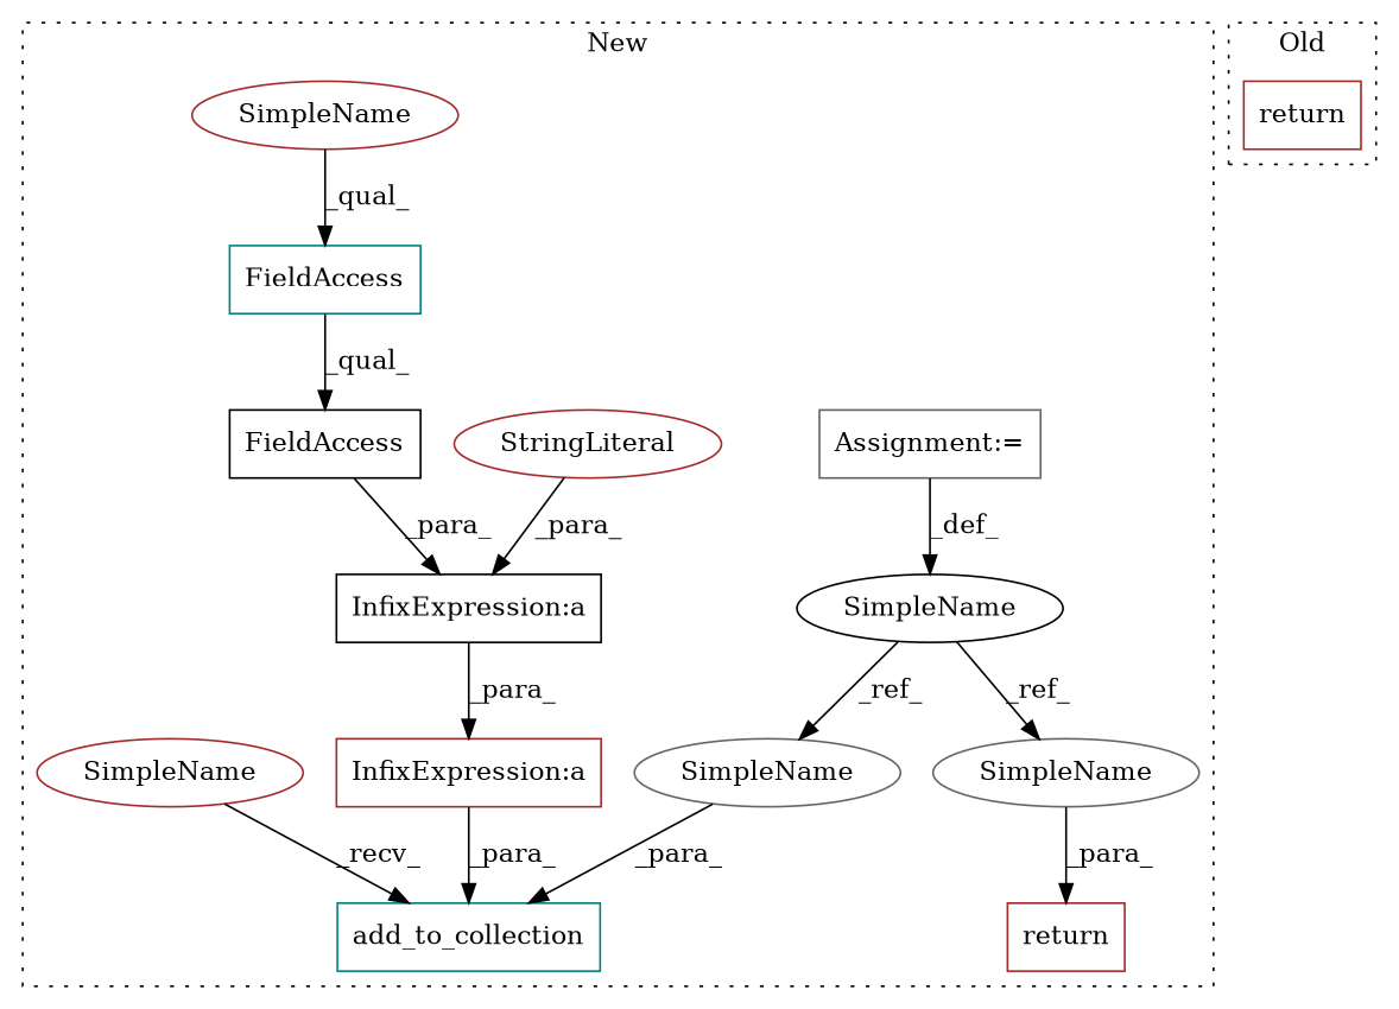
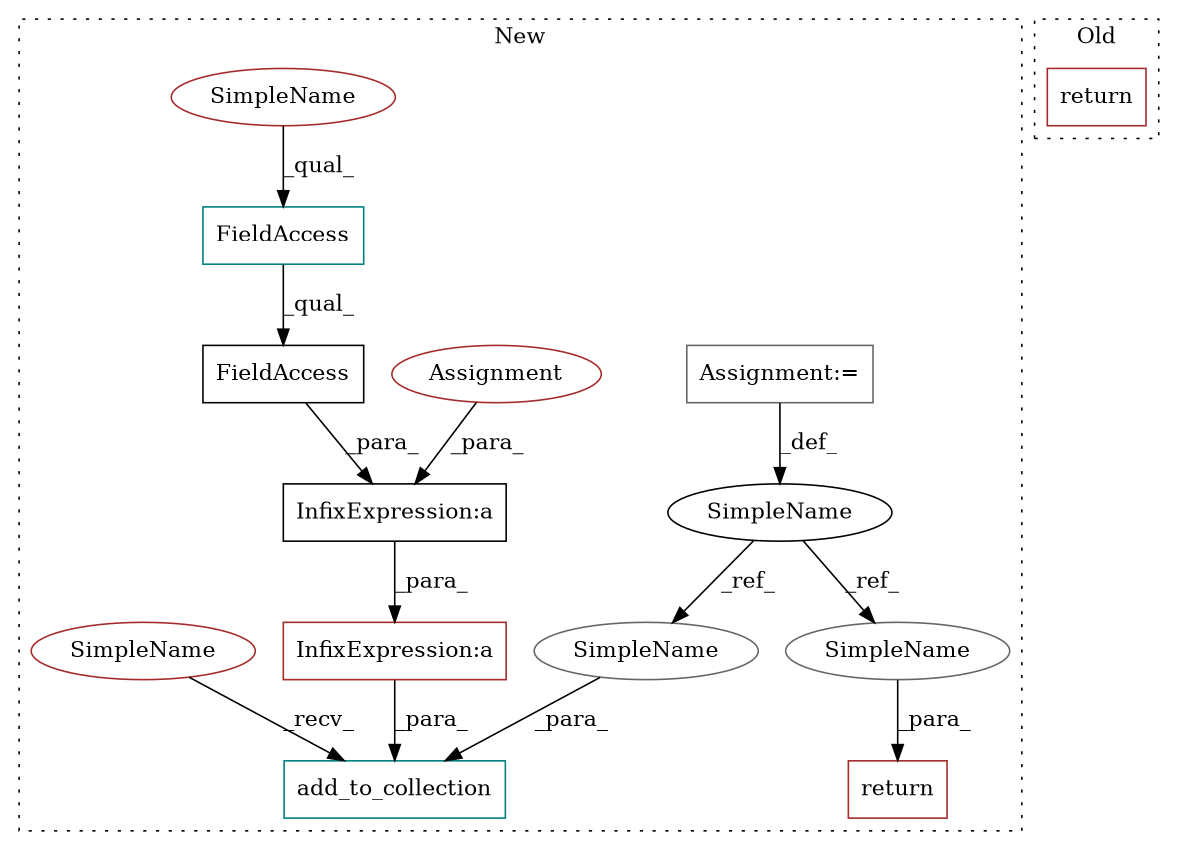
  digraph {
    node [a=42 l=1 s=2351 shape=box color=brown]
    n1 [a=32 l="18,1" label=add_to_collection s="2332,2400" color=teal]
    n2 [a=7 label="Assignment:=" s=2276 color=gray40]
    n3 [a=41 l=7 label=return s=2407]
    n4 [a=22 l=20 label=FieldAccess color=teal]
    n5 [a=22 l=33 label=FieldAccess color=black]
    n6 [a=27 l=3 label="InfixExpression:a" s=2391]
    n7 [a=27 l=3 label="InfixExpression:a" s=2384 color=black]
    n8 [label=SimpleName s=2275 shape=ellipse color=black]
-   n9 [a=45 l=3 label=StringLiteral s=2387 shape=ellipse]
+   n9 [a=45 l=3 label=Assignment s=2387 shape=ellipse]
    n10 [l=10 label=SimpleName shape=ellipse]
    n11 [l=10 label=SimpleName s=2321 shape=ellipse]
    n12 [label=SimpleName s=2414 shape=ellipse color=gray40]
    n13 [label=SimpleName s=2399 shape=ellipse color=gray40]
    n14 [a=41 l=7 label=return s=2170]
    subgraph cluster_1 {
      label=New
      style=dotted
      n1
      n2
      n3
      n4
      n5
      n6
      n7
      n8
      n9
      n10
      n11
      n12
      n13
    }
    subgraph cluster_2 {
      label=Old
      style=dotted
      n14
    }
    n2 -> n8 [label=_def_]
    n4 -> n5 [label=_qual_]
    n5 -> n7 [label=_para_]
    n6 -> n1 [label=_para_]
    n7 -> n6 [label=_para_]
    n8 -> n12 [label=_ref_]
    n8 -> n13 [label=_ref_]
    n9 -> n7 [label=_para_]
    n10 -> n4 [label=_qual_]
    n11 -> n1 [label=_recv_]
    n12 -> n3 [label=_para_]
    n13 -> n1 [label=_para_]
  }
